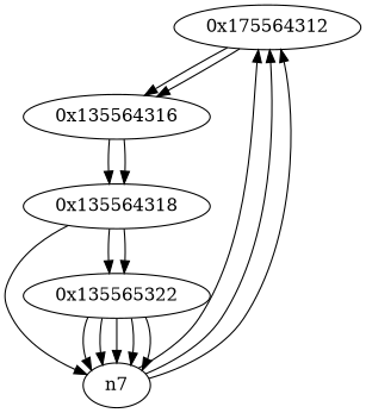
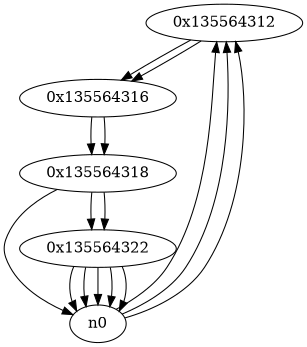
  digraph {
-   n1 [label="0x175564312"]
+   n1 [label="0x135564312"]
    n2 [label="0x135564316"]
    n3 [label="0x135564318"]
-   n0 [label=n7]
-   n4 [label="0x135565322"]
+   n0
+   n4 [label="0x135564322"]
    n1 -> n2
    n1 -> n2
    n2 -> n3
    n2 -> n3
    n3 -> n0
    n3 -> n4
    n3 -> n4
    n0 -> n1
    n0 -> n1
    n0 -> n1
    n4 -> n0
    n4 -> n0
    n4 -> n0
    n4 -> n0
    n4 -> n0
  }
